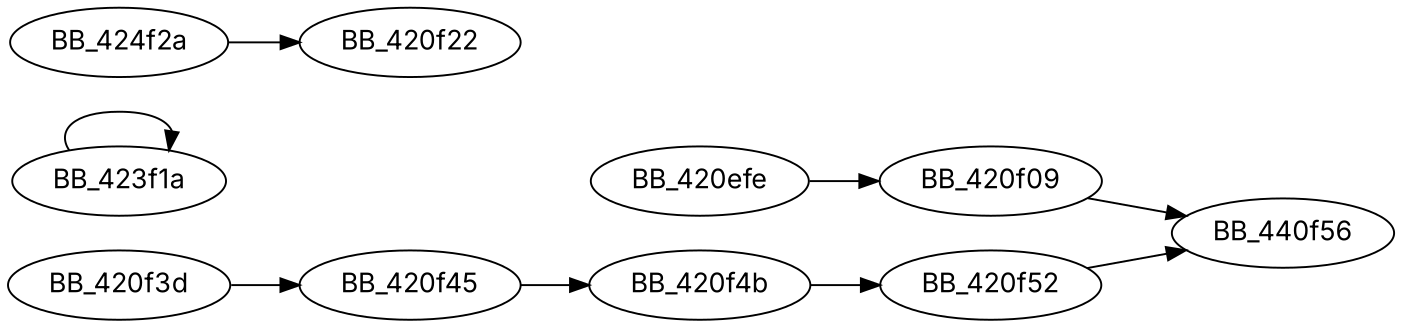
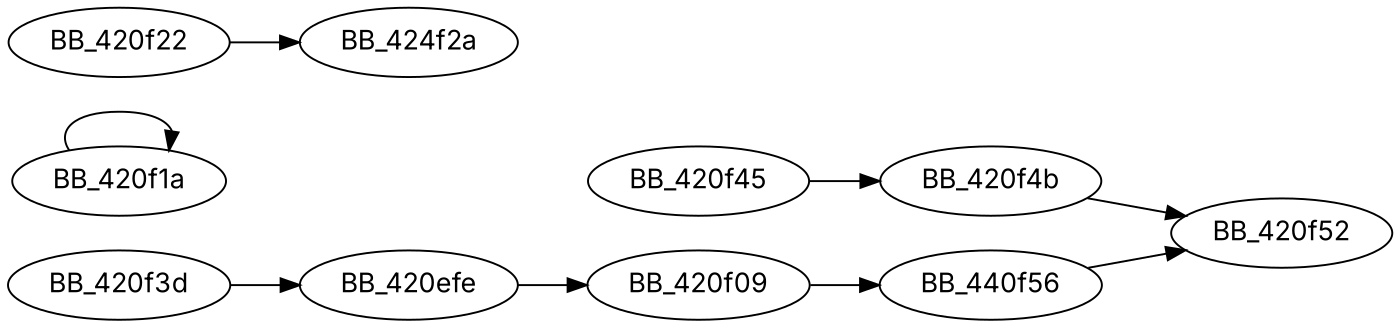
  digraph {
    fontname=Inter
    rankdir=LR
    node [fontname=Inter]
    edge [fontname=Inter]
    BB_420efe
    BB_420f09
    n3 [label=BB_440f56]
-   BB_420f1a [label=BB_423f1a]
+   BB_420f1a
    n5 [label=BB_424f2a]
    BB_420f22
    BB_420f3d
    BB_420f45
    BB_420f4b
    BB_420f52
    BB_420efe -> BB_420f09
    BB_420f09 -> n3
    BB_420f1a -> BB_420f1a
-   n5 -> BB_420f22
-   BB_420f3d -> BB_420f45
+   BB_420f22 -> n5
+   BB_420f3d -> BB_420efe
    BB_420f45 -> BB_420f4b
    BB_420f4b -> BB_420f52
-   BB_420f52 -> n3
+   n3 -> BB_420f52
  }
